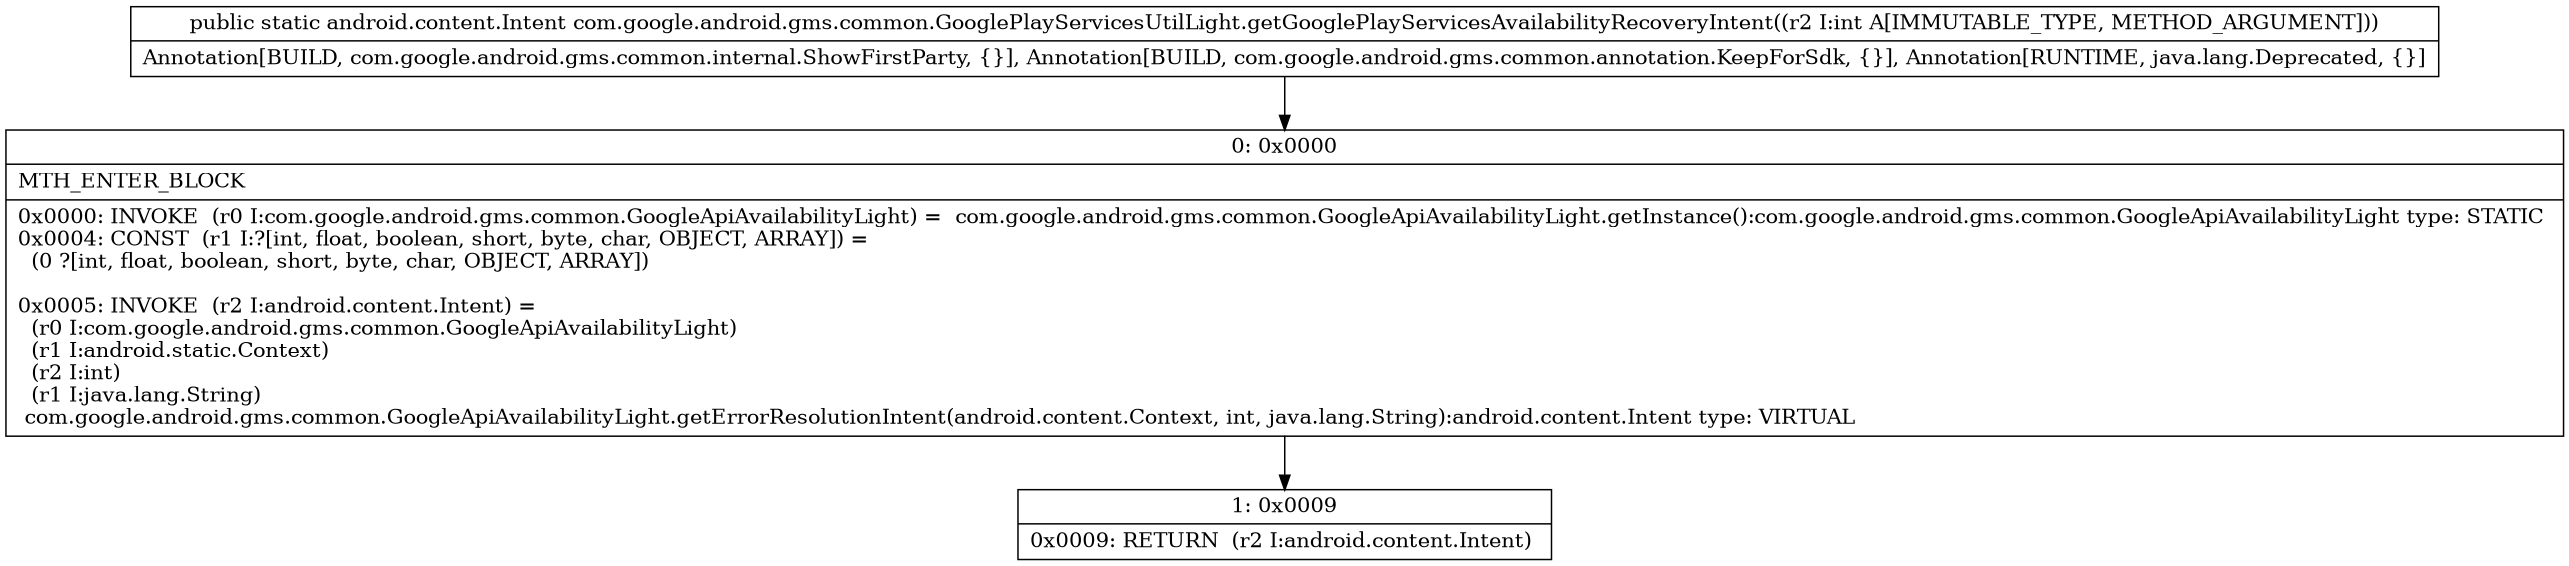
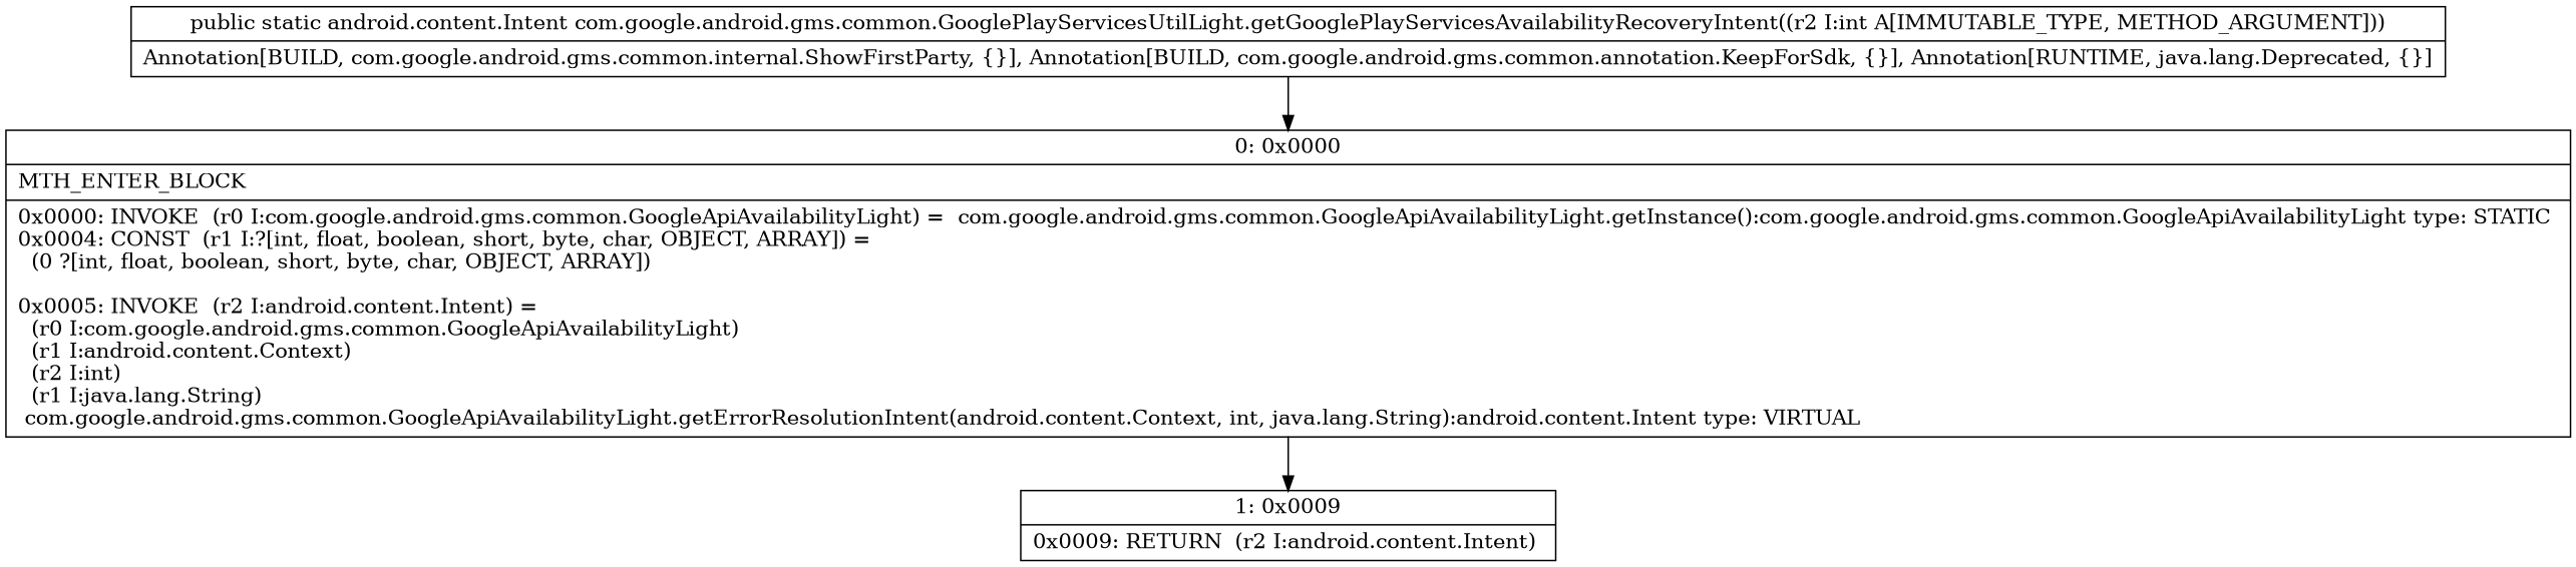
  digraph {
    node [shape=record]
-   n1 [label="{0\:\ 0x0000|MTH_ENTER_BLOCK\l|0x0000: INVOKE  (r0 I:com.google.android.gms.common.GoogleApiAvailabilityLight) =  com.google.android.gms.common.GoogleApiAvailabilityLight.getInstance():com.google.android.gms.common.GoogleApiAvailabilityLight type: STATIC \l0x0004: CONST  (r1 I:?[int, float, boolean, short, byte, char, OBJECT, ARRAY]) = \l  (0 ?[int, float, boolean, short, byte, char, OBJECT, ARRAY])\l \l0x0005: INVOKE  (r2 I:android.content.Intent) = \l  (r0 I:com.google.android.gms.common.GoogleApiAvailabilityLight)\l  (r1 I:android.static.Context)\l  (r2 I:int)\l  (r1 I:java.lang.String)\l com.google.android.gms.common.GoogleApiAvailabilityLight.getErrorResolutionIntent(android.content.Context, int, java.lang.String):android.content.Intent type: VIRTUAL \l}"]
+   n1 [label="{0\:\ 0x0000|MTH_ENTER_BLOCK\l|0x0000: INVOKE  (r0 I:com.google.android.gms.common.GoogleApiAvailabilityLight) =  com.google.android.gms.common.GoogleApiAvailabilityLight.getInstance():com.google.android.gms.common.GoogleApiAvailabilityLight type: STATIC \l0x0004: CONST  (r1 I:?[int, float, boolean, short, byte, char, OBJECT, ARRAY]) = \l  (0 ?[int, float, boolean, short, byte, char, OBJECT, ARRAY])\l \l0x0005: INVOKE  (r2 I:android.content.Intent) = \l  (r0 I:com.google.android.gms.common.GoogleApiAvailabilityLight)\l  (r1 I:android.content.Context)\l  (r2 I:int)\l  (r1 I:java.lang.String)\l com.google.android.gms.common.GoogleApiAvailabilityLight.getErrorResolutionIntent(android.content.Context, int, java.lang.String):android.content.Intent type: VIRTUAL \l}"]
    n2 [label="{1\:\ 0x0009|0x0009: RETURN  (r2 I:android.content.Intent) \l}"]
    n3 [label="{public static android.content.Intent com.google.android.gms.common.GooglePlayServicesUtilLight.getGooglePlayServicesAvailabilityRecoveryIntent((r2 I:int A[IMMUTABLE_TYPE, METHOD_ARGUMENT]))  | Annotation[BUILD, com.google.android.gms.common.internal.ShowFirstParty, \{\}], Annotation[BUILD, com.google.android.gms.common.annotation.KeepForSdk, \{\}], Annotation[RUNTIME, java.lang.Deprecated, \{\}]\l}"]
    n1 -> n2
    n3 -> n1
  }
